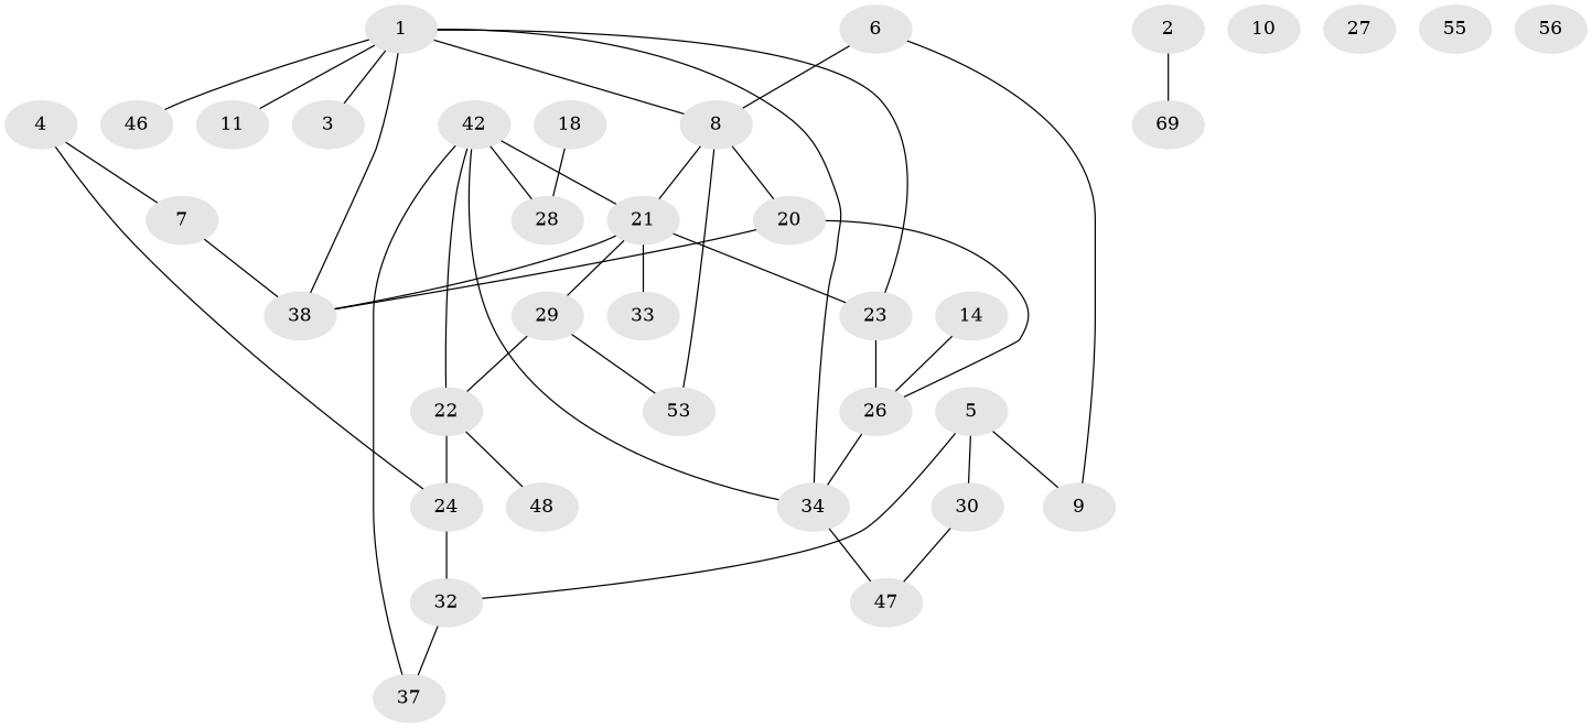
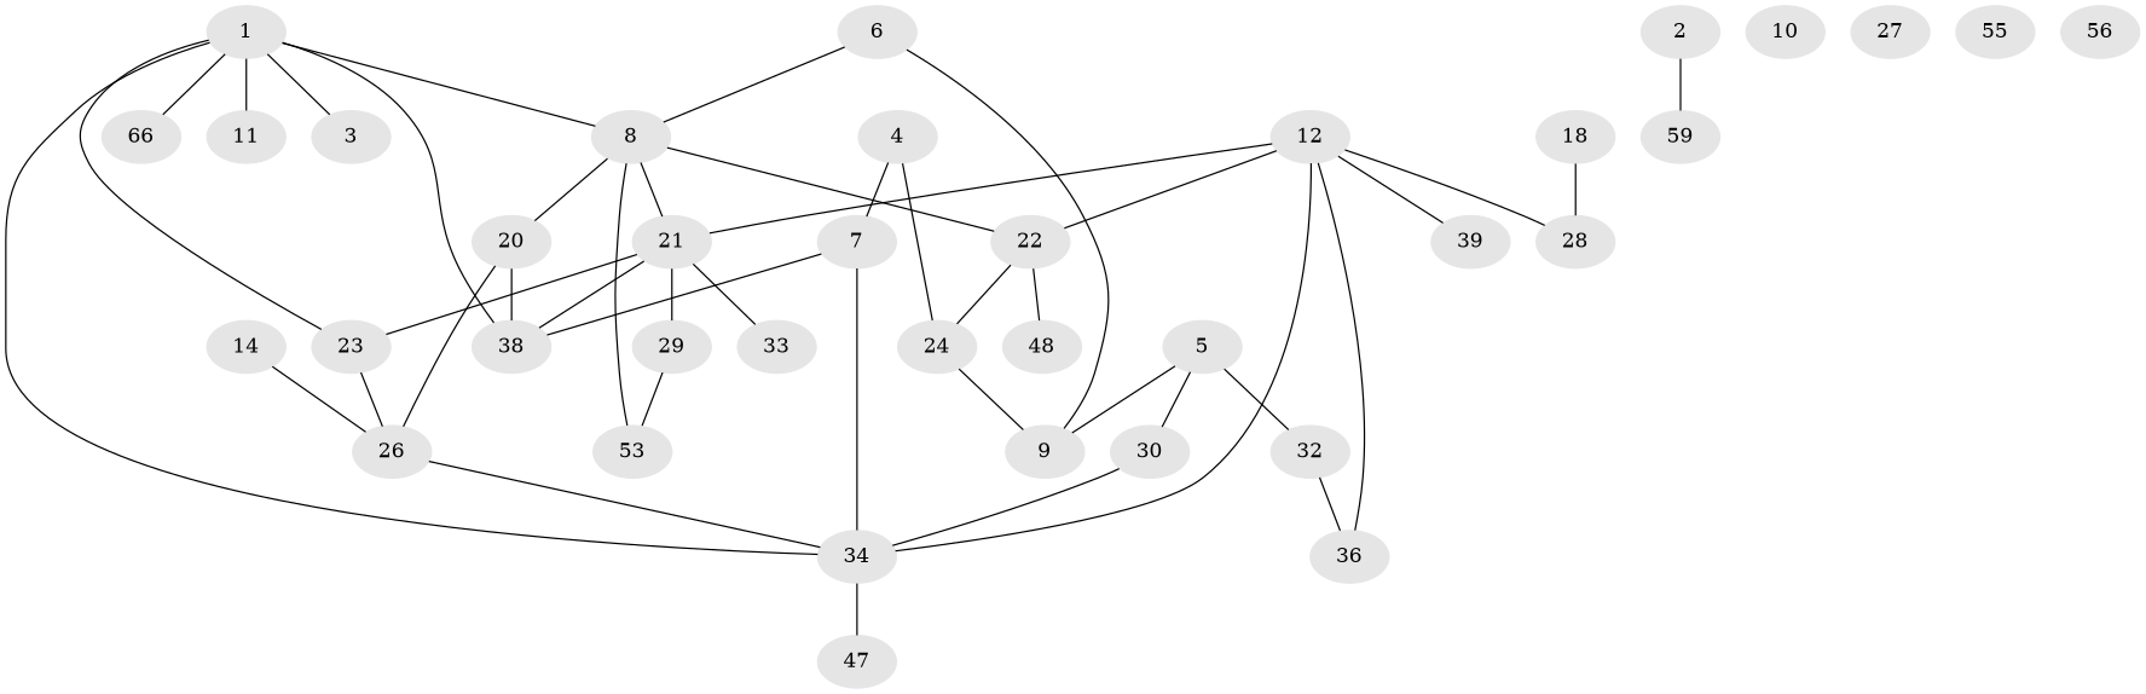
  graph {
    node [color=gray90 style=filled]
    1 [super="+17"]
    3
    8 [super="+44"]
    11
    23 [super="+58"]
    34 [super="+52"]
    38 [super="+43"]
-   46 [super="+61"]
+   46 [super="+61" label=66]
    20
    21 [super="+41"]
    22 [super="+25"]
    53
    26 [super="+31"]
    47
    2 [super="+37"]
-   59 [super="+60" label=69]
+   59 [super="+60"]
    4 [super="+15"]
    7 [super="+49"]
    24 [super="+45"]
    32 [super="+57"]
    5 [super="+16"]
    9
    30 [super="+40"]
-   36 [super="+50" label=37]
+   36 [super="+50"]
    6 [super="+35"]
    33
    29
    48
    10
-   12 [super="+42" label=42]
+   12 [super="+42"]
    28
+   39
    14 [super="+51"]
    18 [super="+54"]
    27
    55
    56
    1 -- 3
    1 -- 8
    1 -- 11
    1 -- 23
    1 -- 34
    1 -- 38
    1 -- 46
    8 -- 20
    8 -- 21
-   29 -- 22
+   8 -- 22
    8 -- 53
    23 -- 26
    34 -- 47
    20 -- 38
    20 -- 26
    21 -- 23
    21 -- 38
    21 -- 33
    21 -- 29
    22 -- 24
    22 -- 48
    26 -- 34
    2 -- 59
    4 -- 7
    4 -- 24
+   7 -- 34
    7 -- 38
-   24 -- 32
+   24 -- 9
    32 -- 36
    5 -- 32
    5 -- 9
    5 -- 30
-   30 -- 47
+   30 -- 34
    6 -- 8
    6 -- 9
    29 -- 53
    12 -- 34
    12 -- 21
    12 -- 22
    12 -- 36
    12 -- 28
+   12 -- 39
    14 -- 26
    18 -- 28
  }
